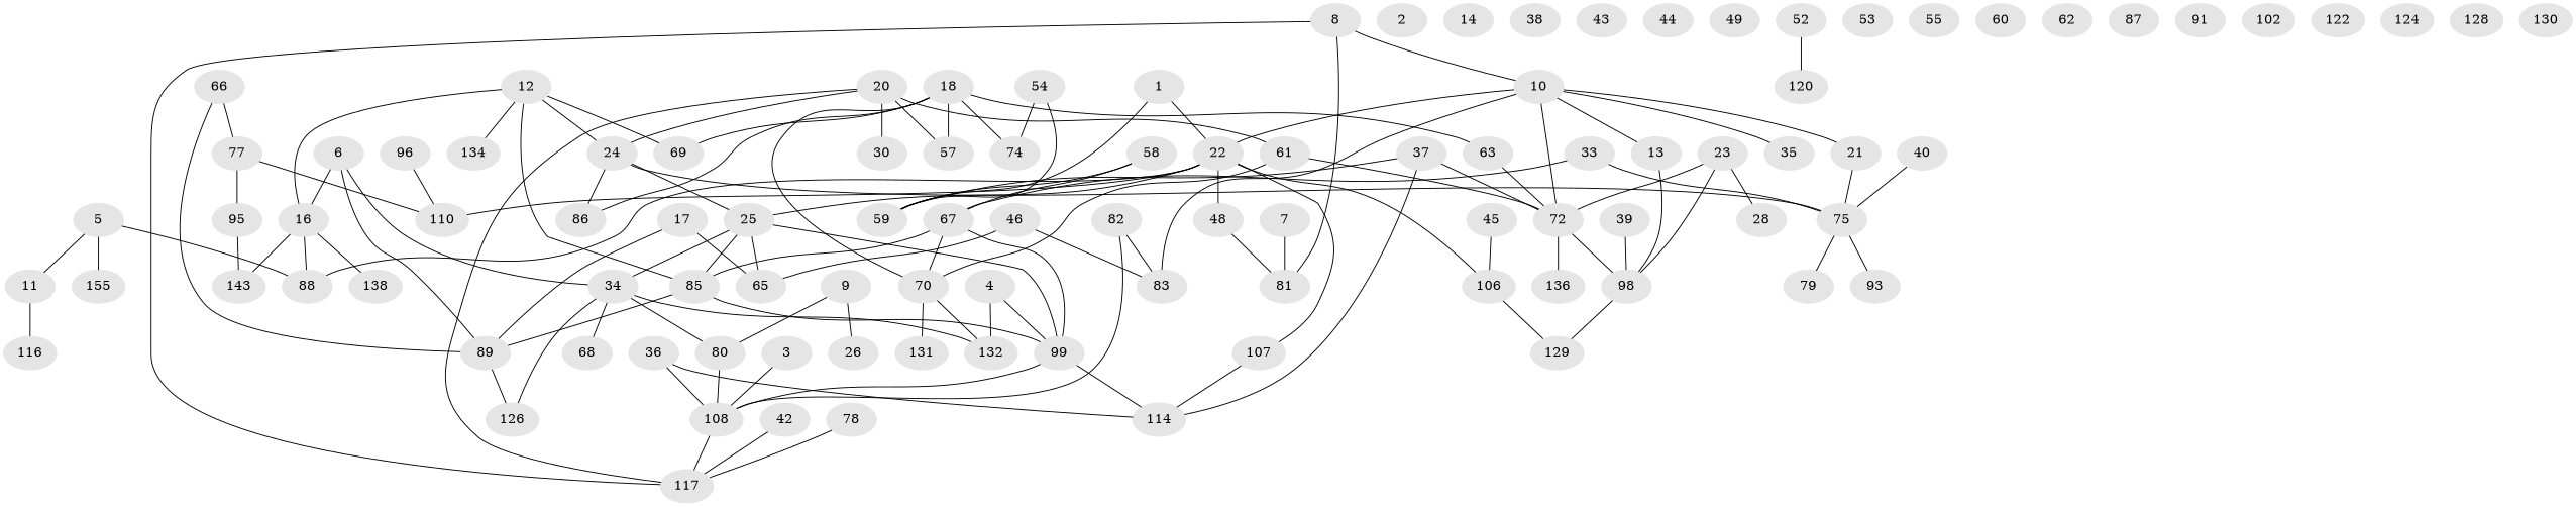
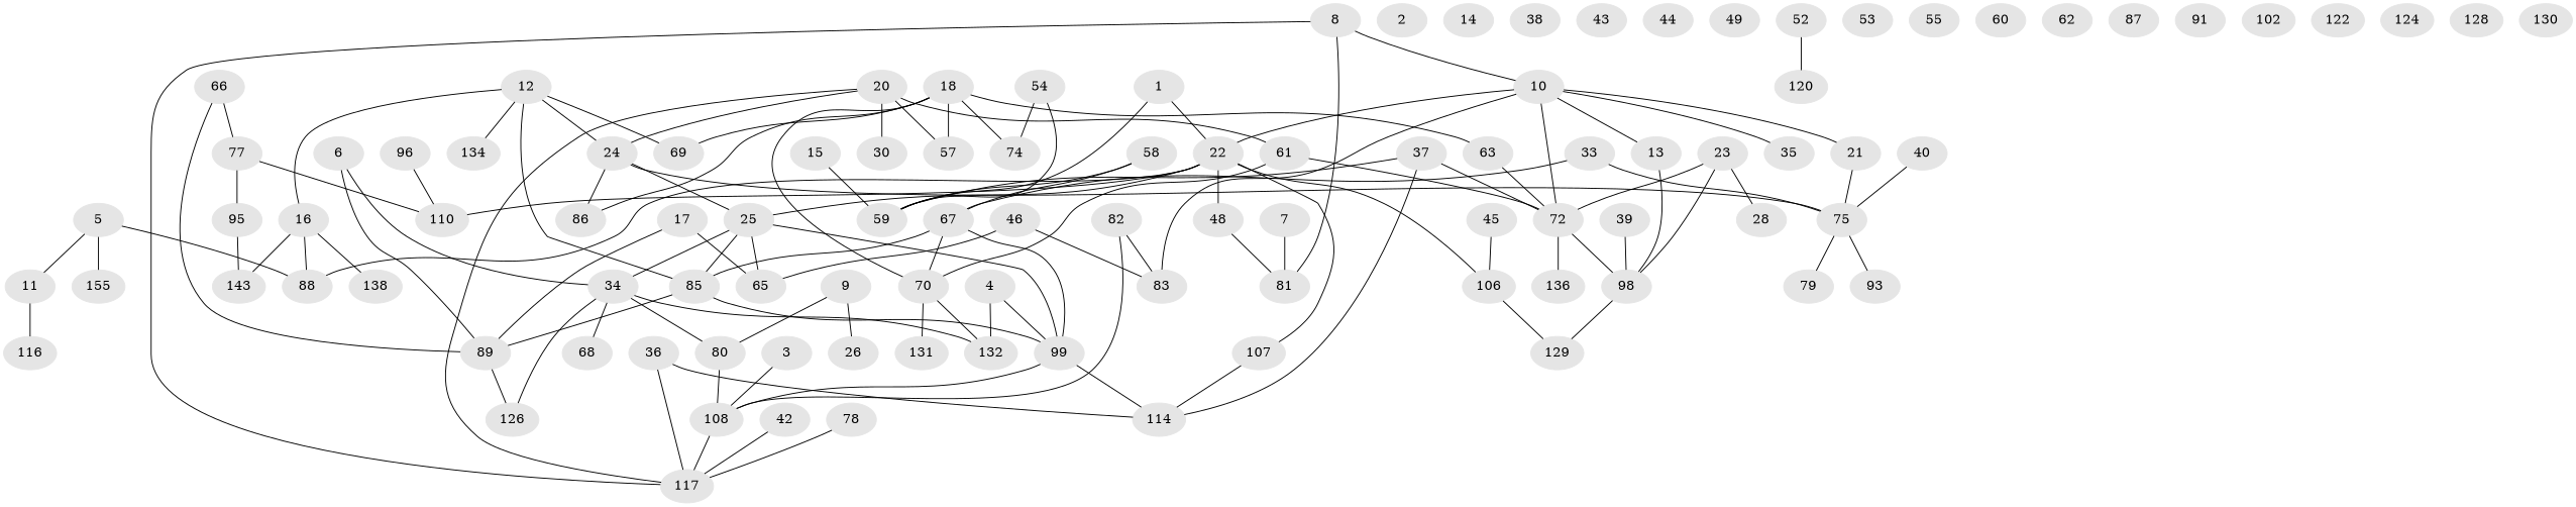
  graph {
    node [color=gray90 style=filled]
    1 [super="+27"]
    22 [super="+113"]
    59 [super="+105"]
    88
    25 [super="+29"]
    48 [super="+123"]
    106 [super="+121"]
    107
    110
    2
    3 [super="+119"]
    108 [super="+109"]
    117 [super="+141"]
    4 [super="+101"]
    99 [super="+104"]
    132
    114 [super="+144"]
    5 [super="+31"]
    11 [super="+140"]
    n20 [label=155]
    116
    16 [super="+71"]
    138
    143
    6
    34 [super="+47"]
    89 [super="+90"]
    80
    68
    126
    81 [super="+100"]
    7
    10 [super="+145"]
    13
    21
    35
    72 [super="+133"]
    83 [super="+137"]
    8
    9 [super="+92"]
    26
    98 [super="+111"]
    75 [super="+76"]
    136
    12 [super="+19"]
    24 [super="+84"]
    69
    85 [super="+103"]
    134
    86
    129
    14
+   15
    17 [super="+118"]
    65 [super="+112"]
    18 [super="+41"]
    57
    63
    70 [super="+135"]
    74 [super="+139"]
    131
    20 [super="+51"]
    30
    61
    79
    93
    23
    28
    33 [super="+50"]
    67 [super="+142"]
    36
    37
    38
    39
    40
    42
    43
    44
    45
    46
    49
    52
    120
    53
    54
    55
    58
    60
    62
    66
    77
    95 [super="+97"]
    78 [super="+94"]
    82 [super="+115"]
    87
    91
    96
    102
    122 [super="+127"]
    124
    128
    130
    1 -- 22
    1 -- 59
    22 -- 88
    22 -- 25
    22 -- 48
    22 -- 106
    22 -- 107
    22 -- 110
    25 -- 99
    25 -- 34
    25 -- 85
    25 -- 65
    48 -- 81
    106 -- 129
    107 -- 114
    3 -- 108
    108 -- 117
    4 -- 99
    4 -- 132
    99 -- 108
    99 -- 114
    5 -- 88
    5 -- 11
    5 -- n20
    11 -- 116
    16 -- 88
    16 -- 138
    16 -- 143
-   6 -- 16
    6 -- 34
    6 -- 89
    34 -- 132
    34 -- 80
    34 -- 68
    34 -- 126
    89 -- 126
    80 -- 108
    7 -- 81
    10 -- 22
    10 -- 13
    10 -- 21
    10 -- 35
    10 -- 72
    10 -- 83
    13 -- 98
    21 -- 75
    72 -- 98
    72 -- 136
    8 -- 117
    8 -- 81
    8 -- 10
    9 -- 80
    9 -- 26
    98 -- 129
    75 -- 79
    75 -- 93
    12 -- 16
    12 -- 24
    12 -- 69
    12 -- 85
    12 -- 134
    24 -- 25
    24 -- 75
    24 -- 86
    85 -- 99
    85 -- 89
+   15 -- 59
    17 -- 89
    17 -- 65
    18 -- 69
    18 -- 86
    18 -- 57
    18 -- 63
    18 -- 70
    18 -- 74
    63 -- 72
    70 -- 132
    70 -- 131
    20 -- 117
    20 -- 24
    20 -- 57
    20 -- 30
    20 -- 61
    61 -- 72
    61 -- 70
    23 -- 72
    23 -- 98
    23 -- 28
    33 -- 75
    33 -- 67
    67 -- 99
    67 -- 85
    67 -- 70
-   36 -- 108
+   36 -- 117
    36 -- 114
    37 -- 59
    37 -- 114
    37 -- 72
    39 -- 98
    40 -- 75
    42 -- 117
    45 -- 106
    46 -- 83
    46 -- 65
    52 -- 120
    54 -- 59
    54 -- 74
    58 -- 59
    58 -- 67
    66 -- 89
    66 -- 77
    77 -- 110
    77 -- 95
    95 -- 143
    78 -- 117
    82 -- 108
    82 -- 83
    96 -- 110
  }
